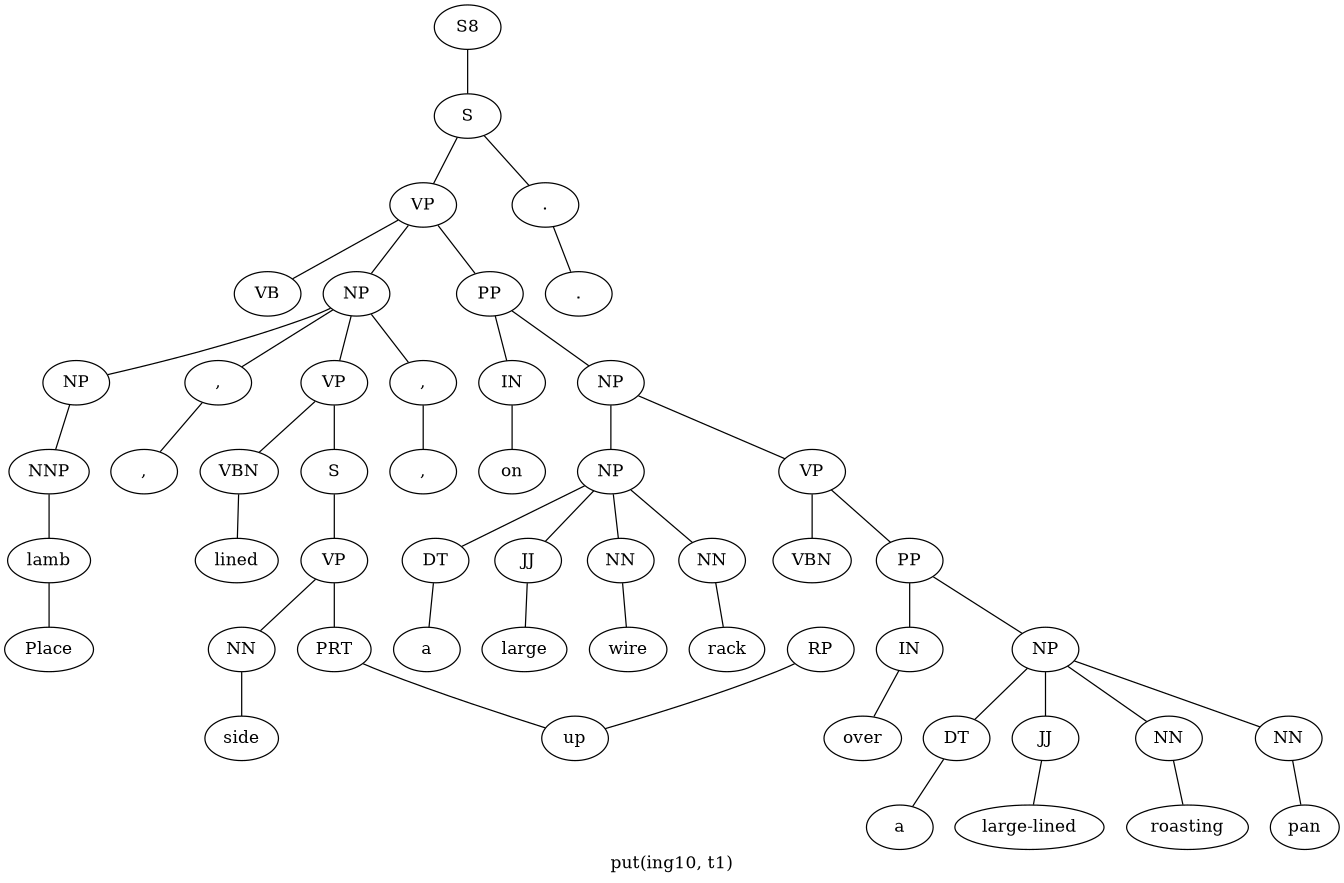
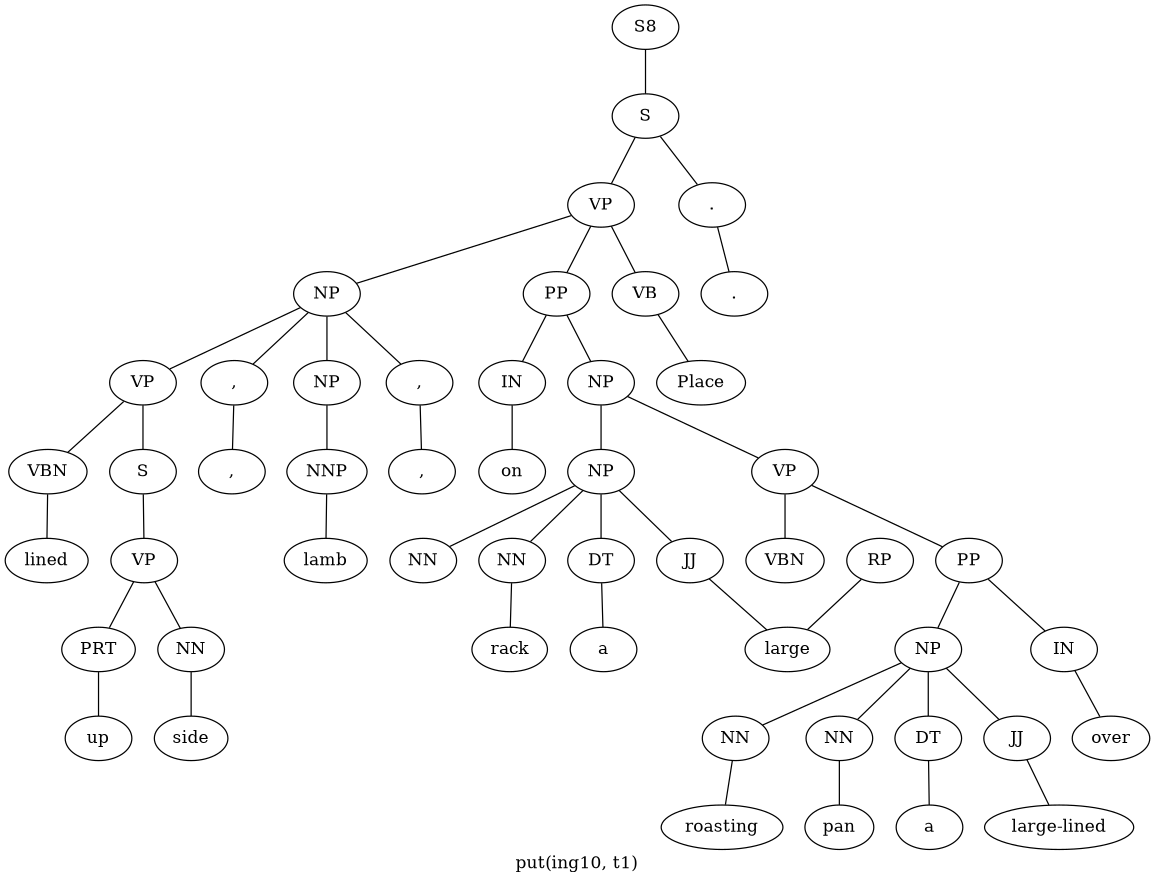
  graph {
    label="put(ing10, t1)"
    n1 [label=S8]
    n2 [label=S]
    n3 [label=VP]
    n4 [label="."]
    n5 [label=VB]
    n6 [label=NP]
    n7 [label=PP]
    n8 [label="."]
    n9 [label=Place]
    n10 [label=NP]
    n11 [label=","]
    n12 [label=VP]
    n13 [label=","]
    n14 [label=IN]
    n15 [label=NP]
    n16 [label=NNP]
    n17 [label=","]
    n18 [label=VBN]
    n19 [label=S]
    n20 [label=","]
    n21 [label=lamb]
    n22 [label=lined]
    n23 [label=VP]
    n24 [label=NN]
    n25 [label=PRT]
    n26 [label=side]
    n27 [label=up]
    n28 [label=RP]
    n29 [label=on]
    n30 [label=NP]
    n31 [label=VP]
    n32 [label=DT]
    n33 [label=JJ]
    n34 [label=NN]
    n35 [label=NN]
    n36 [label=VBN]
    n37 [label=PP]
    n38 [label=a]
    n39 [label=large]
-   n40 [label=wire]
    n41 [label=rack]
    n42 [label=IN]
    n43 [label=NP]
    n44 [label=over]
    n45 [label=DT]
    n46 [label=JJ]
    n47 [label=NN]
    n48 [label=NN]
    n49 [label=a]
    n50 [label="large-lined"]
    n51 [label=roasting]
    n52 [label=pan]
    n1 -- n2
    n2 -- n3
    n2 -- n4
    n3 -- n5
    n3 -- n6
    n3 -- n7
    n4 -- n8
-   n21 -- n9
+   n5 -- n9
    n6 -- n10
    n6 -- n11
    n6 -- n12
    n6 -- n13
    n7 -- n14
    n7 -- n15
    n10 -- n16
    n11 -- n17
    n12 -- n18
    n12 -- n19
    n13 -- n20
    n14 -- n29
    n15 -- n30
    n15 -- n31
    n16 -- n21
    n18 -- n22
    n19 -- n23
    n23 -- n24
    n23 -- n25
    n24 -- n26
    n25 -- n27
-   n28 -- n27
+   n28 -- n39
    n30 -- n32
    n30 -- n33
    n30 -- n34
    n30 -- n35
    n31 -- n36
    n31 -- n37
    n32 -- n38
    n33 -- n39
-   n34 -- n40
    n35 -- n41
    n37 -- n42
    n37 -- n43
    n42 -- n44
    n43 -- n45
    n43 -- n46
    n43 -- n47
    n43 -- n48
    n45 -- n49
    n46 -- n50
    n47 -- n51
    n48 -- n52
  }
